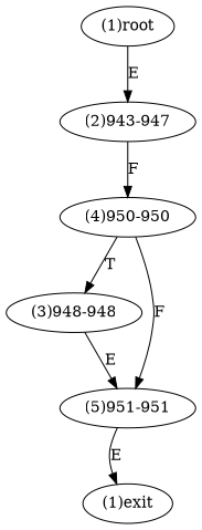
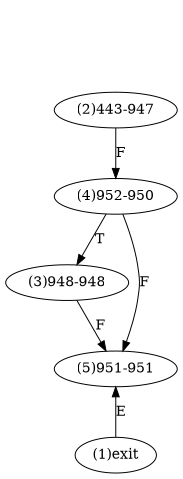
  digraph {
-   n1 [label="(1)root"]
-   n2 [label="(2)943-947"]
-   n3 [label="(4)950-950"]
+   n2 [label="(2)443-947"]
+   n3 [label="(4)952-950"]
    n4 [label="(3)948-948"]
    n5 [label="(5)951-951"]
    n6 [label="(1)exit"]
-   n1 -> n2 [label=E]
    n2 -> n3 [label=F]
    n3 -> n4 [label=T]
    n3 -> n5 [label=F]
-   n4 -> n5 [label=E]
-   n5 -> n6 [label=E]
+   n4 -> n5 [label=F]
+   n6 -> n5 [label=E]
  }
